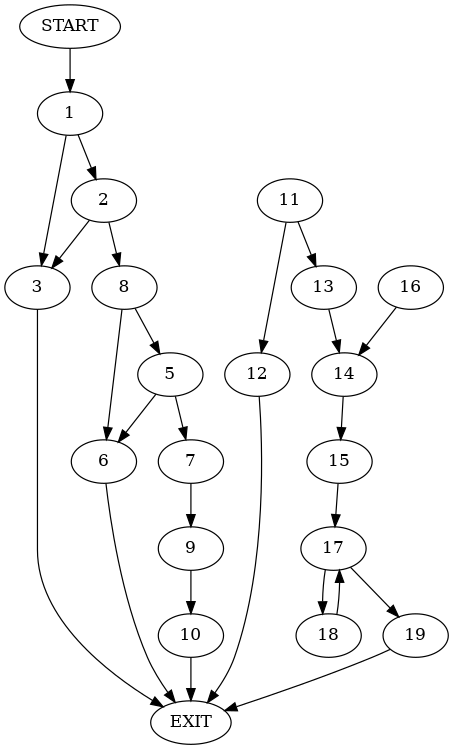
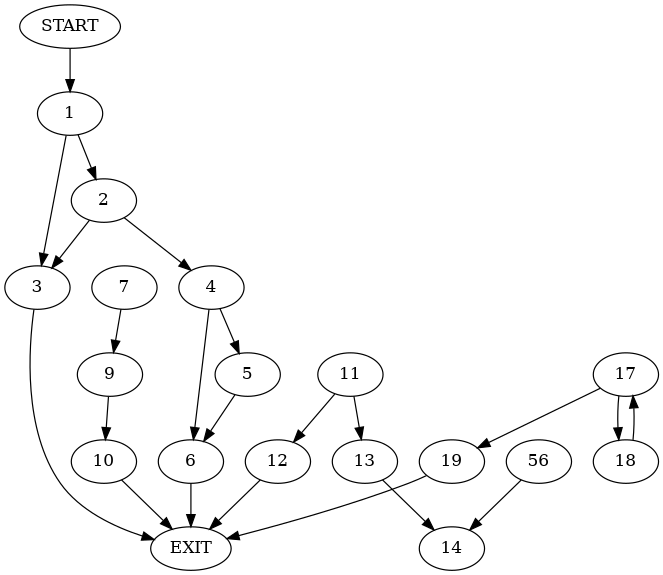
  digraph {
    n1 [label=START]
    1
    2
    3
    n5 [label=EXIT]
-   4 [label=8]
+   4
    5
    6
    7
    9
    10
    11
    12
    13
    14
-   15
    17
-   16
+   16 [label=56]
    18
    19
    n1 -> 1
    1 -> 2
    1 -> 3
    2 -> 3
    2 -> 4
    3 -> n5
    4 -> 5
    4 -> 6
    5 -> 6
-   5 -> 7
    6 -> n5
    7 -> 9
    9 -> 10
    10 -> n5
    11 -> 12
    11 -> 13
    12 -> n5
    13 -> 14
-   14 -> 15
-   15 -> 17
    17 -> 18
    17 -> 19
    16 -> 14
    18 -> 17
    19 -> n5
  }
